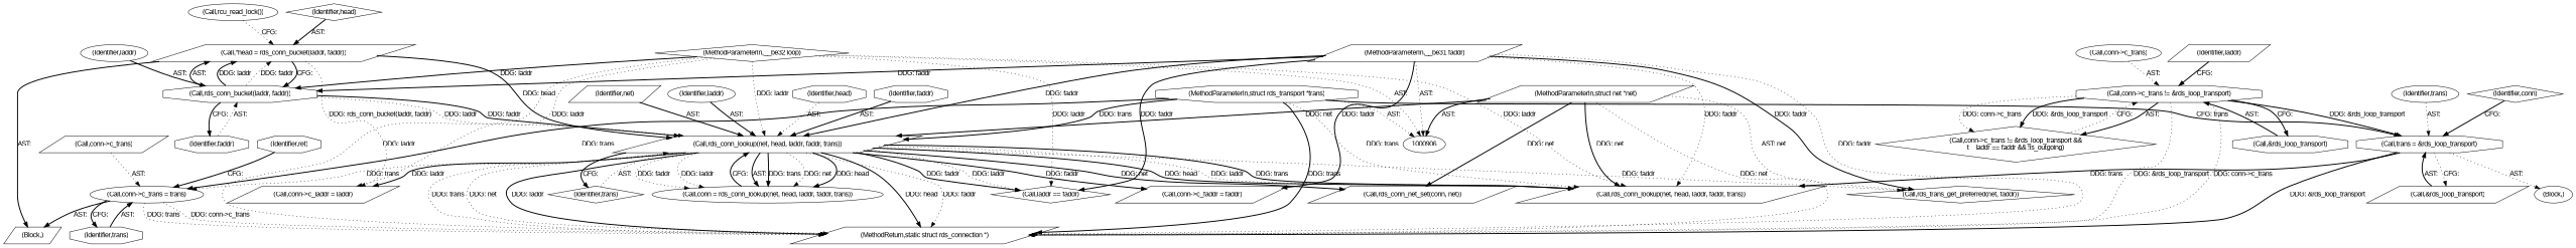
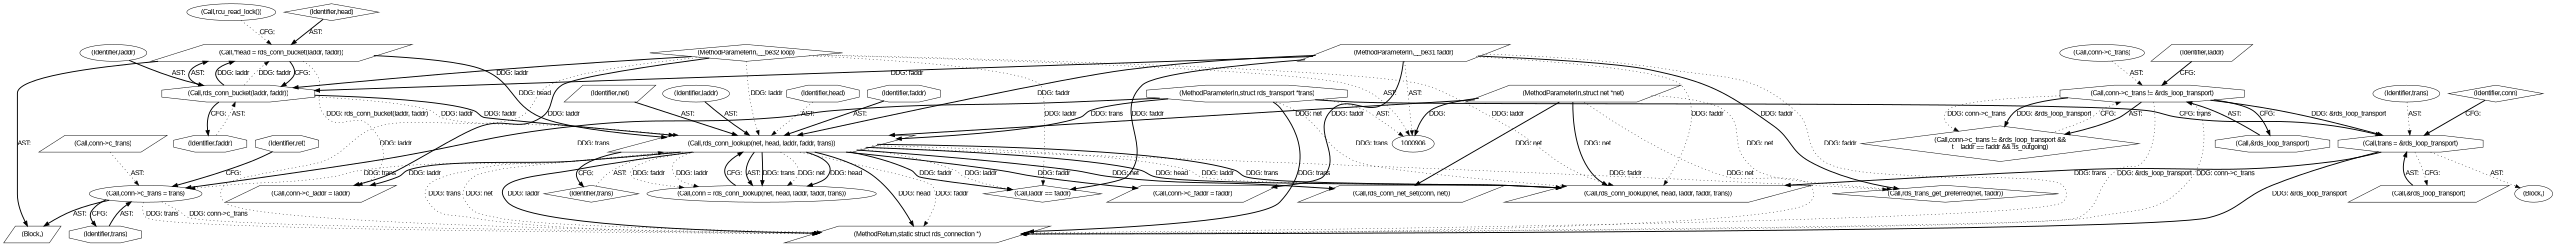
  digraph {
    fontname="Liberation Sans"
    node [fontname="Liberation Sans" shape=parallelogram]
    edge [fontname="Liberation Sans" style=bold]
    n1 [label="(Call,conn->c_trans = trans)" shape=ellipse]
    n2 [label="(Block,)"]
    n3 [label="(MethodReturn,static struct rds_connection *)"]
    n4 [label="(Identifier,trans)" shape=octagon]
    n5 [label="(Call,trans = &rds_loop_transport)" shape=octagon]
    n6 [label="(Call,&rds_loop_transport)"]
    n7 [label="(Block,)" shape=ellipse]
    n8 [label="(Call,rds_conn_lookup(net, head, laddr, faddr, trans))"]
    n9 [label="(Call,conn->c_trans != &rds_loop_transport)" shape=octagon]
    n10 [label="(Call,&rds_loop_transport)" shape=octagon]
    n11 [label="(Call,conn->c_trans != &rds_loop_transport &&\n\t    laddr == faddr && !is_outgoing)" shape=diamond]
    n12 [label="(MethodParameterIn,struct rds_transport *trans)" shape=octagon]
    n13 [label="(Call,rds_conn_lookup(net, head, laddr, faddr, trans))"]
    n14 [label=1000906 shape=ellipse]
    n15 [label="(Identifier,trans)" shape=diamond]
    n16 [label="(Call,rds_trans_get_preferred(net, faddr))" shape=diamond]
    n17 [label="(Call,rds_conn_net_set(conn, net))"]
    n18 [label="(Call,conn->c_laddr = laddr)"]
    n19 [label="(Call,conn = rds_conn_lookup(net, head, laddr, faddr, trans))" shape=ellipse]
    n20 [label="(Call,laddr == faddr)" shape=diamond]
    n21 [label="(Call,conn->c_faddr = faddr)"]
    n22 [label="(MethodParameterIn,struct net *net)"]
    n23 [label="(Call,*head = rds_conn_bucket(laddr, faddr))"]
    n24 [label="(Call,rds_conn_bucket(laddr, faddr))" shape=octagon]
    n25 [label="(Identifier,faddr)" shape=octagon]
    n26 [label="(MethodParameterIn,__be32 loop)" shape=diamond]
    n27 [label="(MethodParameterIn,__be31 faddr)"]
    n28 [label="(Call,rcu_read_lock())" shape=ellipse]
    n29 [label="(Call,conn->c_trans)" shape=ellipse]
    n30 [label="(Identifier,faddr)" shape=octagon]
    n31 [label="(Identifier,head)" shape=diamond]
    n32 [label="(Call,conn->c_trans)"]
    n33 [label="(Identifier,laddr)" shape=ellipse]
    n34 [label="(Identifier,laddr)"]
    n35 [label="(Identifier,trans)" shape=ellipse]
    n36 [label="(Identifier,net)"]
    n37 [label="(Identifier,conn)" shape=diamond]
    n38 [label="(Identifier,head)" shape=octagon]
    n39 [label="(Identifier,ret)" shape=octagon]
    n40 [label="(Identifier,laddr)" shape=ellipse]
    n1 -> n2 [label="AST: "]
    n1 -> n3 [label="DDG: trans" style=dotted]
    n1 -> n3 [label="DDG: conn->c_trans" style=dotted]
    n1 -> n4 [label="CFG: "]
    n4 -> n1 [label="AST: "]
    n5 -> n3 [label="DDG: &rds_loop_transport"]
    n5 -> n6 [label="CFG: " style=dotted]
    n5 -> n7 [label="AST: " style=dotted]
    n5 -> n8 [label="DDG: trans"]
    n6 -> n5 [label="AST: "]
    n9 -> n3 [label="DDG: &rds_loop_transport" style=dotted]
    n9 -> n3 [label="DDG: conn->c_trans" style=dotted]
    n9 -> n5 [label="DDG: &rds_loop_transport"]
    n9 -> n10 [label="CFG: "]
    n9 -> n11 [label="AST: "]
    n9 -> n11 [label="DDG: conn->c_trans" style=dotted]
    n9 -> n11 [label="DDG: &rds_loop_transport"]
    n10 -> n9 [label="AST: "]
    n11 -> n9 [label="CFG: " style=dotted]
    n12 -> n1 [label="DDG: trans"]
    n12 -> n3 [label="DDG: trans"]
    n12 -> n5 [label="CFG: trans"]
    n12 -> n8 [label="DDG: trans" style=dotted]
    n12 -> n13 [label="DDG: trans"]
    n12 -> n14 [label="AST: " style=dotted]
    n13 -> n1 [label="DDG: trans" style=dotted]
    n13 -> n3 [label="DDG: net" style=dotted]
    n13 -> n3 [label="DDG: laddr"]
    n13 -> n3 [label="DDG: head"]
    n13 -> n3 [label="DDG: faddr" style=dotted]
    n13 -> n3 [label="DDG: trans" style=dotted]
    n13 -> n8 [label="DDG: head"]
    n13 -> n8 [label="DDG: laddr" style=dotted]
    n13 -> n8 [label="DDG: trans"]
    n13 -> n15 [label="CFG: "]
    n13 -> n16 [label="DDG: faddr" style=dotted]
    n13 -> n17 [label="DDG: net"]
    n13 -> n18 [label="DDG: laddr"]
    n13 -> n19 [label="AST: "]
    n13 -> n19 [label="DDG: trans"]
    n13 -> n19 [label="DDG: net" style=dotted]
    n13 -> n19 [label="DDG: head"]
    n13 -> n19 [label="DDG: faddr" style=dotted]
    n13 -> n19 [label="DDG: laddr" style=dotted]
    n13 -> n20 [label="DDG: laddr" style=dotted]
    n13 -> n20 [label="DDG: faddr"]
    n13 -> n21 [label="DDG: faddr"]
    n15 -> n13 [label="AST: " style=dotted]
    n19 -> n13 [label="CFG: "]
    n22 -> n3 [label="DDG: net" style=dotted]
    n22 -> n8 [label="DDG: net"]
    n22 -> n13 [label="DDG: net"]
-   n22 -> n14 [label="AST: "]
-   n22 -> n16 [label="AST: net" style=dotted]
+   n22 -> n14 [label="DDG: "]
+   n22 -> n16 [label="DDG: net" style=dotted]
    n22 -> n17 [label="DDG: net"]
    n23 -> n2 [label="AST: "]
    n23 -> n13 [label="DDG: head"]
    n23 -> n18 [label="DDG: rds_conn_bucket(laddr, faddr)" style=dotted]
    n23 -> n24 [label="CFG: "]
    n24 -> n13 [label="DDG: laddr" style=dotted]
    n24 -> n13 [label="DDG: faddr"]
    n24 -> n23 [label="AST: "]
    n24 -> n23 [label="DDG: laddr"]
    n24 -> n23 [label="DDG: faddr" style=dotted]
    n24 -> n25 [label="CFG: "]
    n25 -> n24 [label="AST: " style=dotted]
    n26 -> n3 [label="DDG: laddr" style=dotted]
    n26 -> n8 [label="DDG: laddr" style=dotted]
    n26 -> n13 [label="DDG: laddr" style=dotted]
    n26 -> n14 [label="AST: " style=dotted]
-   n26 -> n18 [label="DDG: laddr" style=dotted]
+   n26 -> n18 [label="DDG: laddr"]
    n26 -> n20 [label="DDG: laddr" style=dotted]
    n26 -> n24 [label="DDG: laddr"]
    n27 -> n3 [label="DDG: faddr" style=dotted]
    n27 -> n8 [label="DDG: faddr" style=dotted]
    n27 -> n13 [label="DDG: faddr"]
    n27 -> n14 [label="AST: " style=dotted]
    n27 -> n16 [label="DDG: faddr"]
    n27 -> n20 [label="DDG: faddr"]
    n27 -> n21 [label="DDG: faddr"]
    n27 -> n24 [label="DDG: faddr"]
    n28 -> n23 [label="CFG: " style=dotted]
    n29 -> n9 [label="AST: " style=dotted]
    n30 -> n13 [label="AST: "]
    n31 -> n23 [label="AST: "]
    n32 -> n1 [label="AST: " style=dotted]
    n33 -> n24 [label="AST: "]
    n34 -> n9 [label="CFG: "]
    n35 -> n5 [label="AST: " style=dotted]
    n36 -> n13 [label="AST: "]
    n37 -> n5 [label="CFG: "]
    n38 -> n13 [label="AST: " style=dotted]
    n39 -> n1 [label="CFG: "]
    n40 -> n13 [label="AST: "]
  }
